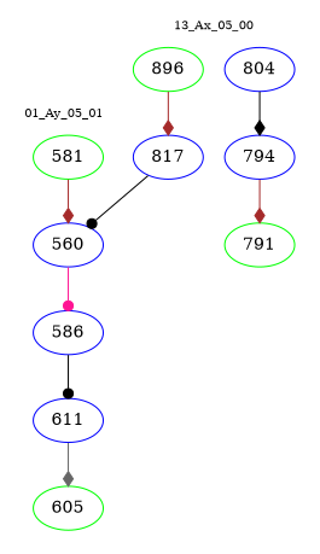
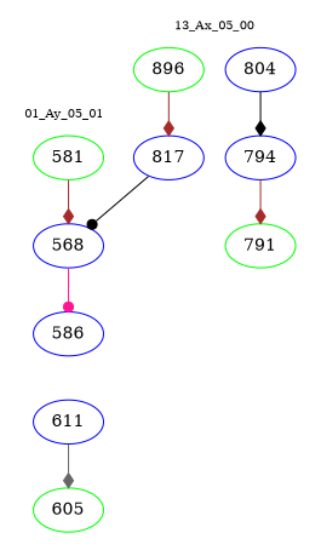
  digraph {
    node [color=blue]
    edge [arrowhead=diamond color=brown]
    n1 [color=green label=581]
-   n2 [label=560]
+   n2 [label=568]
    n3 [label=586]
    n4 [label=611]
    n5 [color=green label=605]
    n6 [color=green label=896]
    n7 [label=817]
    n8 [label=804]
    n9 [label=794]
    n10 [color=green label=791]
    subgraph cluster_1 {
      color=white
      fontsize=10
      label="01_Ay_05_01"
      n1
      n2
      n3
      n4
      n5
    }
    subgraph cluster_2 {
      color=white
      fontsize=10
      label="13_Ax_05_00"
      n6
      n7
      n8
      n9
      n10
    }
    n1 -> n2
    n2 -> n3 [arrowhead=dot color=deeppink]
-   n3 -> n4 [arrowhead=dot color=black]
    n4 -> n5 [color=gray40]
    n6 -> n7
    n7 -> n2 [arrowhead=dot color=black]
    n8 -> n9 [color=black]
    n9 -> n10
  }
